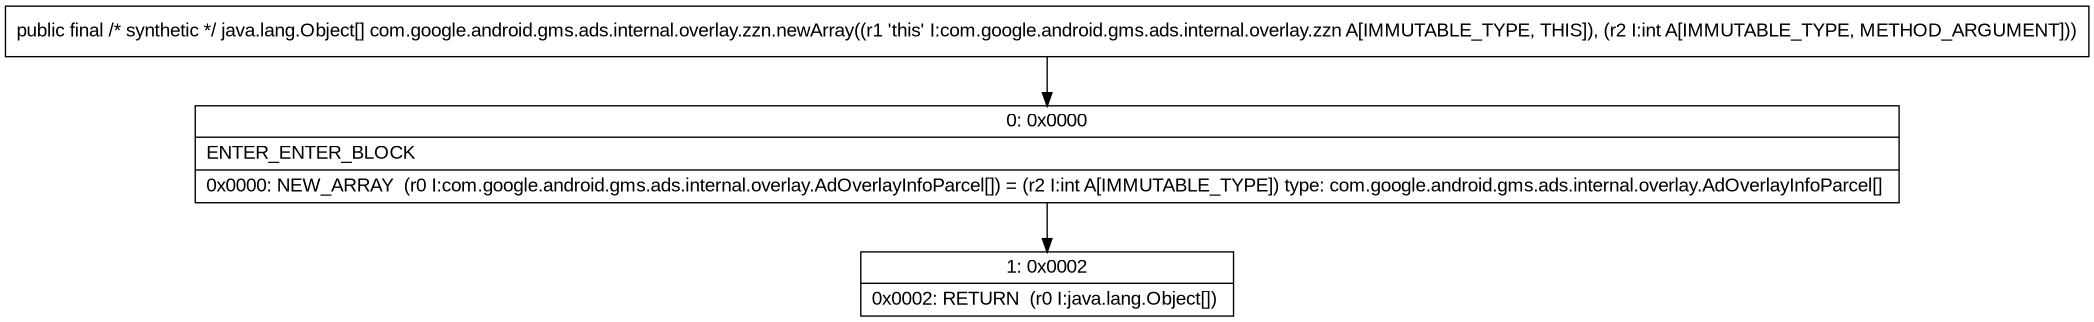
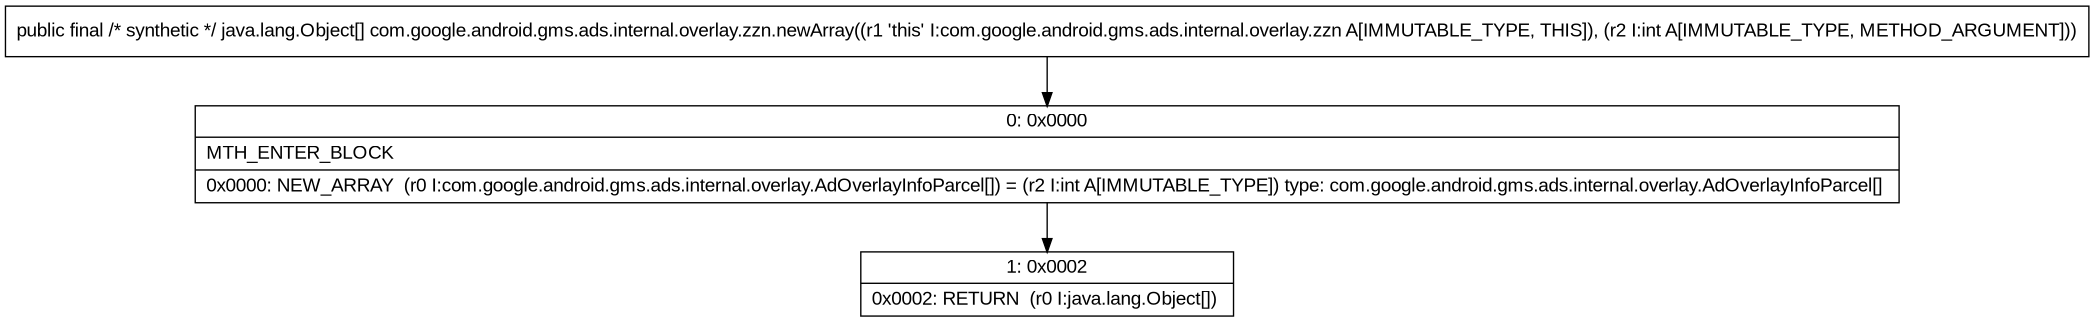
  digraph {
    fontname="Liberation Sans"
    node [shape=record fontname="Liberation Sans"]
    edge [fontname="Liberation Sans"]
-   n1 [label="{0\:\ 0x0000|ENTER_ENTER_BLOCK\l|0x0000: NEW_ARRAY  (r0 I:com.google.android.gms.ads.internal.overlay.AdOverlayInfoParcel[]) = (r2 I:int A[IMMUTABLE_TYPE]) type: com.google.android.gms.ads.internal.overlay.AdOverlayInfoParcel[] \l}"]
+   n1 [label="{0\:\ 0x0000|MTH_ENTER_BLOCK\l|0x0000: NEW_ARRAY  (r0 I:com.google.android.gms.ads.internal.overlay.AdOverlayInfoParcel[]) = (r2 I:int A[IMMUTABLE_TYPE]) type: com.google.android.gms.ads.internal.overlay.AdOverlayInfoParcel[] \l}"]
    n2 [label="{1\:\ 0x0002|0x0002: RETURN  (r0 I:java.lang.Object[]) \l}"]
    n3 [label="{public final \/* synthetic *\/ java.lang.Object[] com.google.android.gms.ads.internal.overlay.zzn.newArray((r1 'this' I:com.google.android.gms.ads.internal.overlay.zzn A[IMMUTABLE_TYPE, THIS]), (r2 I:int A[IMMUTABLE_TYPE, METHOD_ARGUMENT])) }"]
    n1 -> n2
    n3 -> n1
  }
